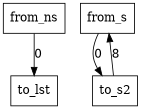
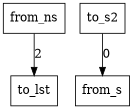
  digraph {
    rankdir=TB
    node [fillcolor=white shape=box style=filled]
    n1 [label=<from_ns>]
    n2 [label=<to_lst>]
    n3 [label=<from_s>]
    n4 [label=<to_s2>]
-   n1 -> n2 [label=0]
-   n3 -> n4 [label=0]
-   n4 -> n3 [label=8]
+   n1 -> n2 [label=2]
+   n4 -> n3 [label=0]
  }
